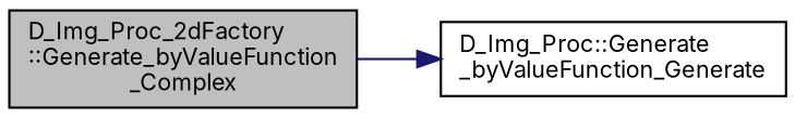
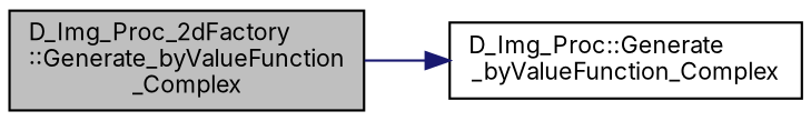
  digraph {
    rankdir=LR
    fontname=Inter
    node [color=black fontname=Inter fontsize=10 shape=record style=filled]
    n1 [fillcolor=grey75 fontcolor=black height=0.2 label="D_Img_Proc_2dFactory\l::Generate_byValueFunction\l_Complex" width=0.4]
-   n2 [fillcolor=white height=0.2 label="D_Img_Proc::Generate\l_byValueFunction_Generate" width=0.4]
+   n2 [fillcolor=white height=0.2 label="D_Img_Proc::Generate\l_byValueFunction_Complex" width=0.4]
    n1 -> n2 [color=midnightblue fontname=Inter fontsize=10 labelfontname=Helvetica labelfontsize=10 style=solid]
  }
